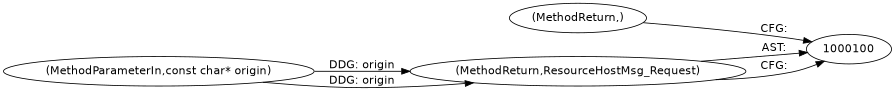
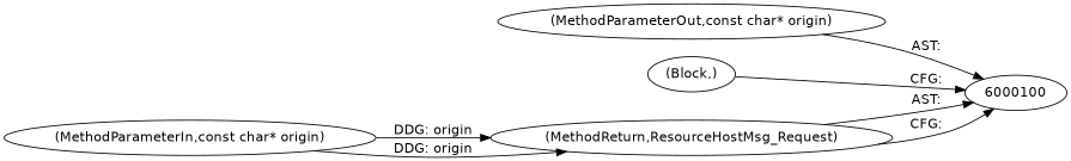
  digraph {
    fontname="DejaVu Sans"
    rankdir=LR
    node [fontname="DejaVu Sans"]
    edge [fontname="DejaVu Sans"]
    n1 [label="(MethodReturn,ResourceHostMsg_Request)"]
-   1000100
+   1000100 [label=6000100]
    n3 [label="(MethodParameterIn,const char* origin)"]
-   n5 [label="(MethodReturn,)"]
+   n4 [label="(MethodParameterOut,const char* origin)"]
+   n5 [label="(Block,)"]
    n1 -> 1000100 [label="AST: "]
    n1 -> 1000100 [label="CFG: "]
    n3 -> n1 [label="DDG: origin"]
    n3 -> n1 [label="DDG: origin"]
+   n4 -> 1000100 [label="AST: "]
    n5 -> 1000100 [label="CFG: "]
  }
